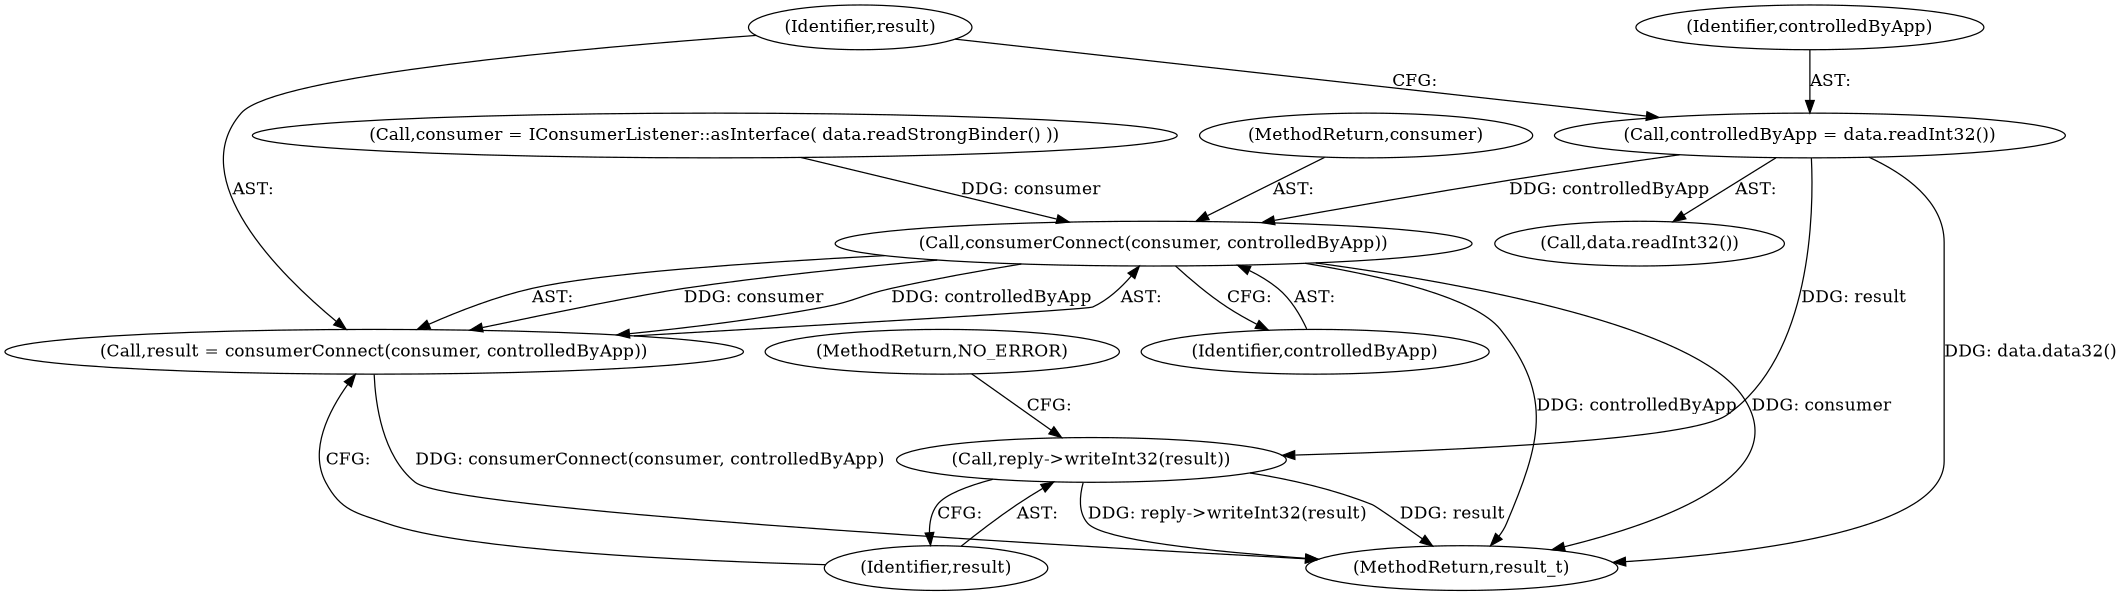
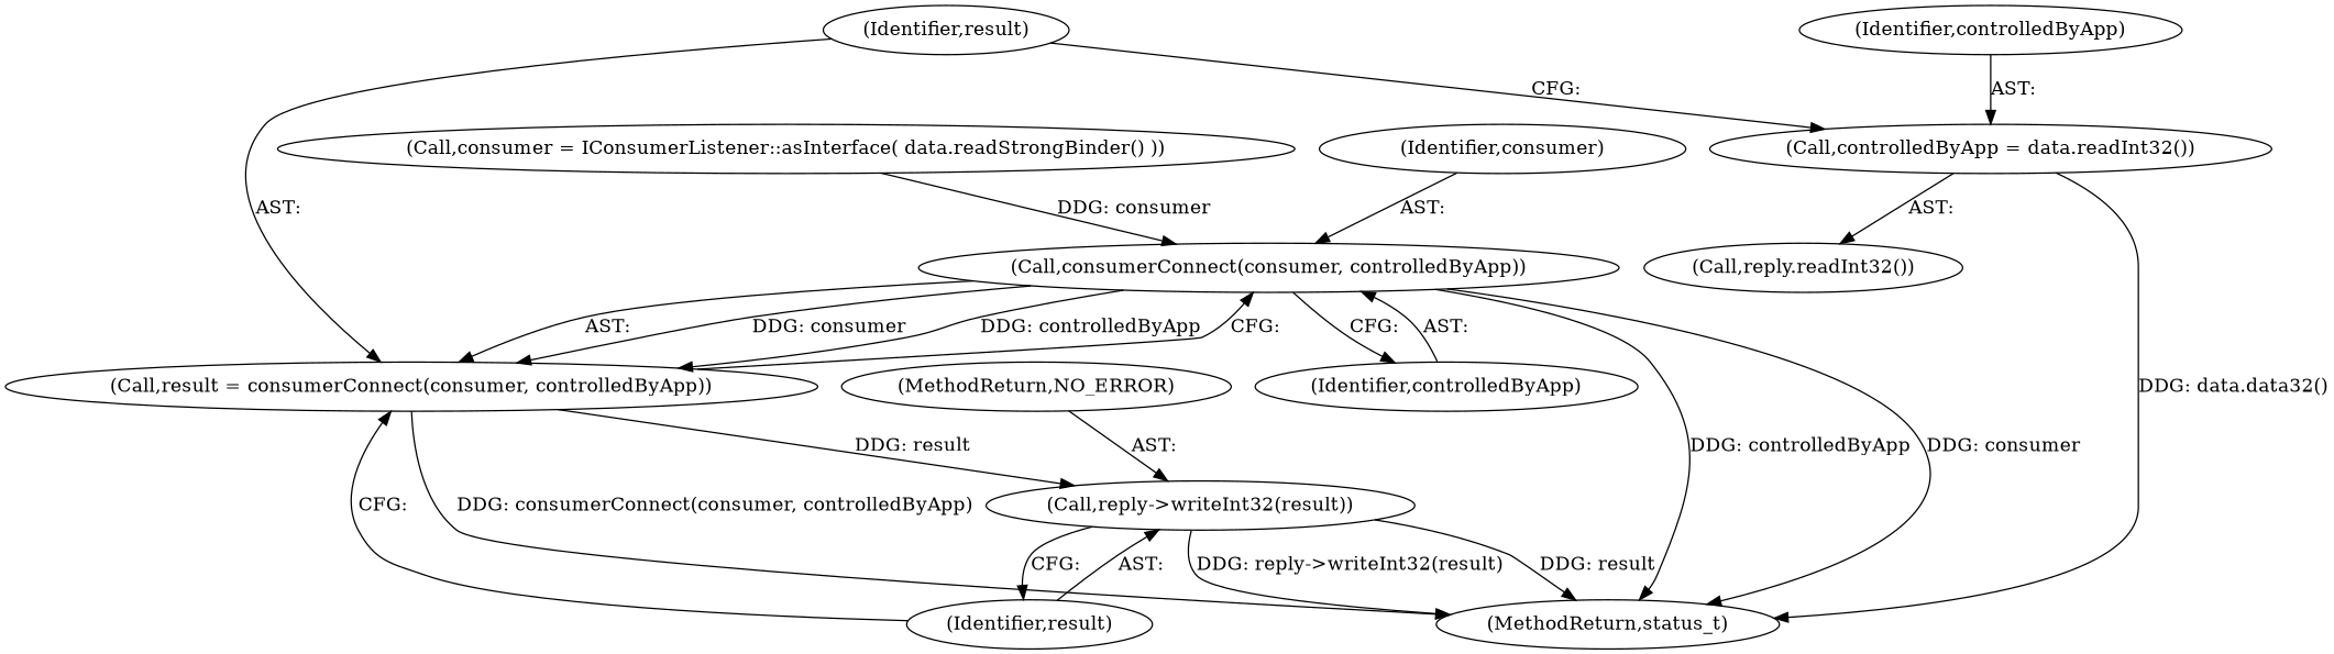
  digraph {
    n1 [label="(Call,controlledByApp = data.readInt32())"]
    n2 [label="(Call,consumerConnect(consumer, controlledByApp))"]
-   n3 [label="(Call,data.readInt32())"]
-   n4 [label="(MethodReturn,result_t)"]
+   n3 [label="(Call,reply.readInt32())"]
+   n4 [label="(MethodReturn,status_t)"]
    n5 [label="(Call,result = consumerConnect(consumer, controlledByApp))"]
    n6 [label="(Identifier,controlledByApp)"]
    n7 [label="(Call,reply->writeInt32(result))"]
    n8 [label="(Identifier,result)"]
    n9 [label="(Call,consumer = IConsumerListener::asInterface( data.readStrongBinder() ))"]
    n10 [label="(MethodReturn,NO_ERROR)"]
    n11 [label="(Identifier,controlledByApp)"]
    n12 [label="(Identifier,result)"]
-   n13 [label="(MethodReturn,consumer)"]
-   n1 -> n2 [label="DDG: controlledByApp"]
+   n13 [label="(Identifier,consumer)"]
    n1 -> n3 [label="AST: "]
    n1 -> n4 [label="DDG: data.data32()"]
    n2 -> n4 [label="DDG: controlledByApp"]
    n2 -> n4 [label="DDG: consumer"]
    n2 -> n5 [label="AST: "]
    n2 -> n5 [label="DDG: consumer"]
    n2 -> n5 [label="DDG: controlledByApp"]
    n2 -> n6 [label="CFG: "]
-   n5 -> n2 [label="AST: "]
+   n5 -> n2 [label="CFG: "]
    n5 -> n4 [label="DDG: consumerConnect(consumer, controlledByApp)"]
-   n1 -> n7 [label="DDG: result"]
+   n5 -> n7 [label="DDG: result"]
    n6 -> n2 [label="AST: "]
    n7 -> n4 [label="DDG: result"]
    n7 -> n4 [label="DDG: reply->writeInt32(result)"]
    n7 -> n8 [label="CFG: "]
    n8 -> n5 [label="CFG: "]
    n8 -> n7 [label="AST: "]
    n9 -> n2 [label="DDG: consumer"]
-   n10 -> n7 [label="CFG: "]
+   n10 -> n7 [label="AST: "]
    n11 -> n1 [label="AST: "]
    n12 -> n1 [label="CFG: "]
    n12 -> n5 [label="AST: "]
    n13 -> n2 [label="AST: "]
  }
